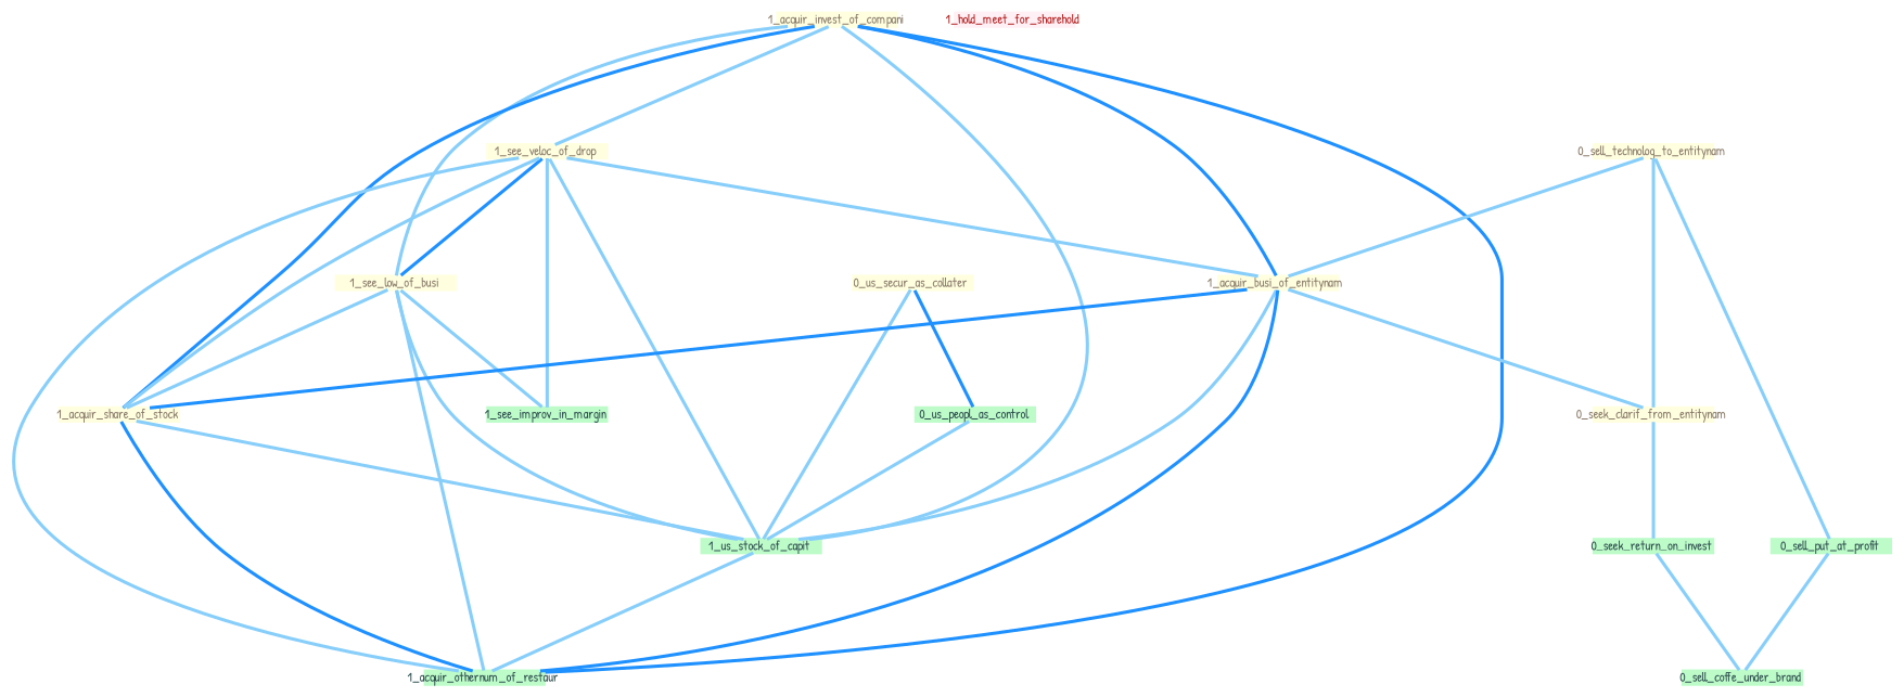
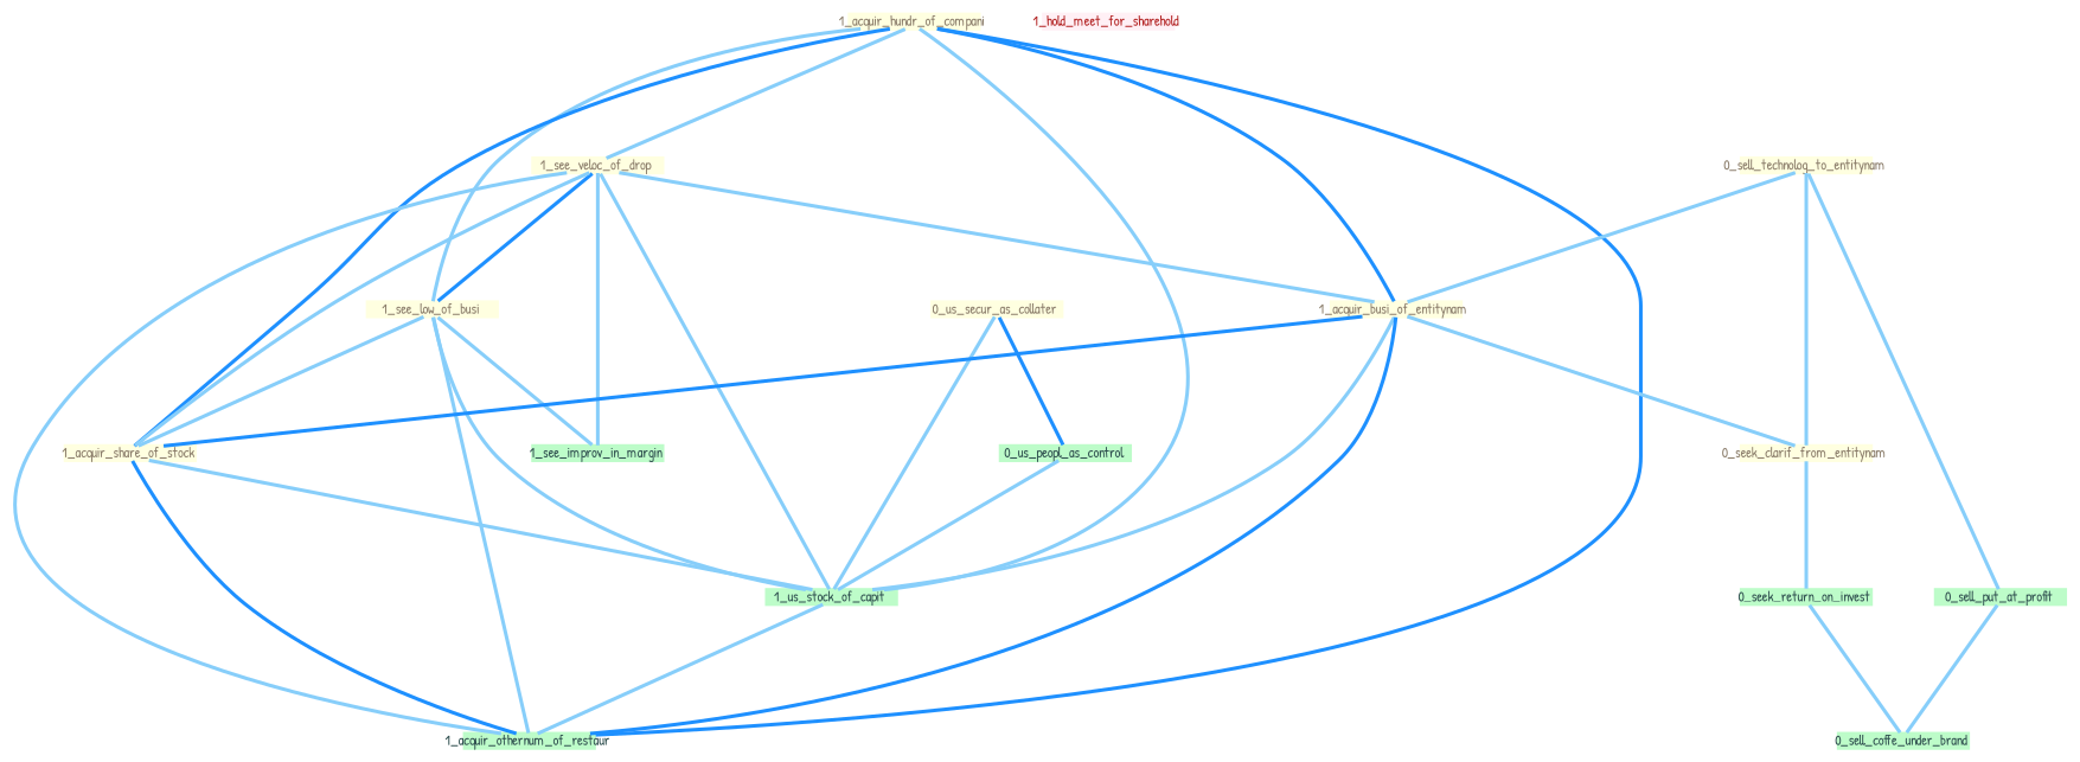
  graph {
    fontname="Patrick Hand"
    node [color="#ffffe0" fixedsize=true fontcolor="#8b7d6b" fontname="Patrick Hand" fontsize=4 shape=polygon style=filled]
    edge [color="#87cefa" fontname="Patrick Hand" w=1]
-   "1_acquir_hundr_of_compani " [height=.06 width=.5 label="1_acquir_invest_of_compani"]
+   "1_acquir_hundr_of_compani " [height=.06 width=.5]
    "1_see_veloc_of_drop " [height=.06 width=.5]
    "0_us_secur_as_collater " [height=.06 width=.5]
    "0_sell_technolog_to_entitynam " [height=.06 width=.5]
    "1_see_low_of_busi " [height=.06 width=.5]
    "1_acquir_busi_of_entitynam " [height=.06 width=.5]
    "1_acquir_share_of_stock " [height=.06 width=.5]
    "0_seek_clarif_from_entitynam " [height=.06 width=.5]
    "1_hold_meet_for_sharehold " [color="#fff0f5" fontcolor="#b22222" height=.06 width=.5]
    "1_us_stock_of_capit " [color="#BDFCC9" fontcolor="#2f4f4f" height=.06 width=.5]
    "1_acquir_othernum_of_restaur " [color="#BDFCC9" fontcolor="#2f4f4f" height=.06 width=.5]
    "1_see_improv_in_margin " [color="#BDFCC9" fontcolor="#2f4f4f" height=.06 width=.5]
    "0_us_peopl_as_control " [color="#BDFCC9" fontcolor="#2f4f4f" height=.06 width=.5]
    "0_sell_put_at_profit " [color="#BDFCC9" fontcolor="#2f4f4f" height=.06 width=.5]
    "0_seek_return_on_invest " [color="#BDFCC9" fontcolor="#2f4f4f" height=.06 width=.5]
    "0_sell_coffe_under_brand " [color="#BDFCC9" fontcolor="#2f4f4f" height=.06 width=.5]
    subgraph sub_1 {
      "1_acquir_hundr_of_compani "
      "1_see_veloc_of_drop "
      "0_us_secur_as_collater "
      "0_sell_technolog_to_entitynam "
      "1_see_low_of_busi "
      "1_acquir_busi_of_entitynam "
      "1_acquir_share_of_stock "
      "0_seek_clarif_from_entitynam "
    }
    subgraph sub_2 {
      "1_hold_meet_for_sharehold "
    }
    "1_acquir_hundr_of_compani " -- "1_see_veloc_of_drop "
    "1_acquir_hundr_of_compani " -- "1_see_low_of_busi "
    "1_acquir_hundr_of_compani " -- "1_acquir_busi_of_entitynam " [color="#1e90ff" w=2]
    "1_acquir_hundr_of_compani " -- "1_acquir_share_of_stock " [color="#1e90ff" w=2]
    "1_acquir_hundr_of_compani " -- "1_us_stock_of_capit "
    "1_acquir_hundr_of_compani " -- "1_acquir_othernum_of_restaur " [color="#1e90ff" w=2]
    "1_see_veloc_of_drop " -- "1_see_low_of_busi " [color="#1e90ff" w=2]
    "1_see_veloc_of_drop " -- "1_acquir_busi_of_entitynam "
    "1_see_veloc_of_drop " -- "1_acquir_share_of_stock "
    "1_see_veloc_of_drop " -- "1_us_stock_of_capit "
    "1_see_veloc_of_drop " -- "1_acquir_othernum_of_restaur "
    "1_see_veloc_of_drop " -- "1_see_improv_in_margin "
    "0_us_secur_as_collater " -- "1_us_stock_of_capit "
    "0_us_secur_as_collater " -- "0_us_peopl_as_control " [color="#1e90ff" w=2]
    "0_sell_technolog_to_entitynam " -- "1_acquir_busi_of_entitynam "
    "0_sell_technolog_to_entitynam " -- "0_seek_clarif_from_entitynam "
    "0_sell_technolog_to_entitynam " -- "0_sell_put_at_profit "
    "1_see_low_of_busi " -- "1_acquir_share_of_stock "
    "1_see_low_of_busi " -- "1_us_stock_of_capit "
    "1_see_low_of_busi " -- "1_acquir_othernum_of_restaur "
    "1_see_low_of_busi " -- "1_see_improv_in_margin "
    "1_acquir_busi_of_entitynam " -- "1_acquir_share_of_stock " [color="#1e90ff" w=2]
    "1_acquir_busi_of_entitynam " -- "0_seek_clarif_from_entitynam "
    "1_acquir_busi_of_entitynam " -- "1_us_stock_of_capit "
    "1_acquir_busi_of_entitynam " -- "1_acquir_othernum_of_restaur " [color="#1e90ff" w=2]
    "1_acquir_share_of_stock " -- "1_us_stock_of_capit "
    "1_acquir_share_of_stock " -- "1_acquir_othernum_of_restaur " [color="#1e90ff" w=2]
    "0_seek_clarif_from_entitynam " -- "0_seek_return_on_invest "
    "1_us_stock_of_capit " -- "1_acquir_othernum_of_restaur "
    "0_us_peopl_as_control " -- "1_us_stock_of_capit "
    "0_sell_put_at_profit " -- "0_sell_coffe_under_brand "
    "0_seek_return_on_invest " -- "0_sell_coffe_under_brand "
  }
